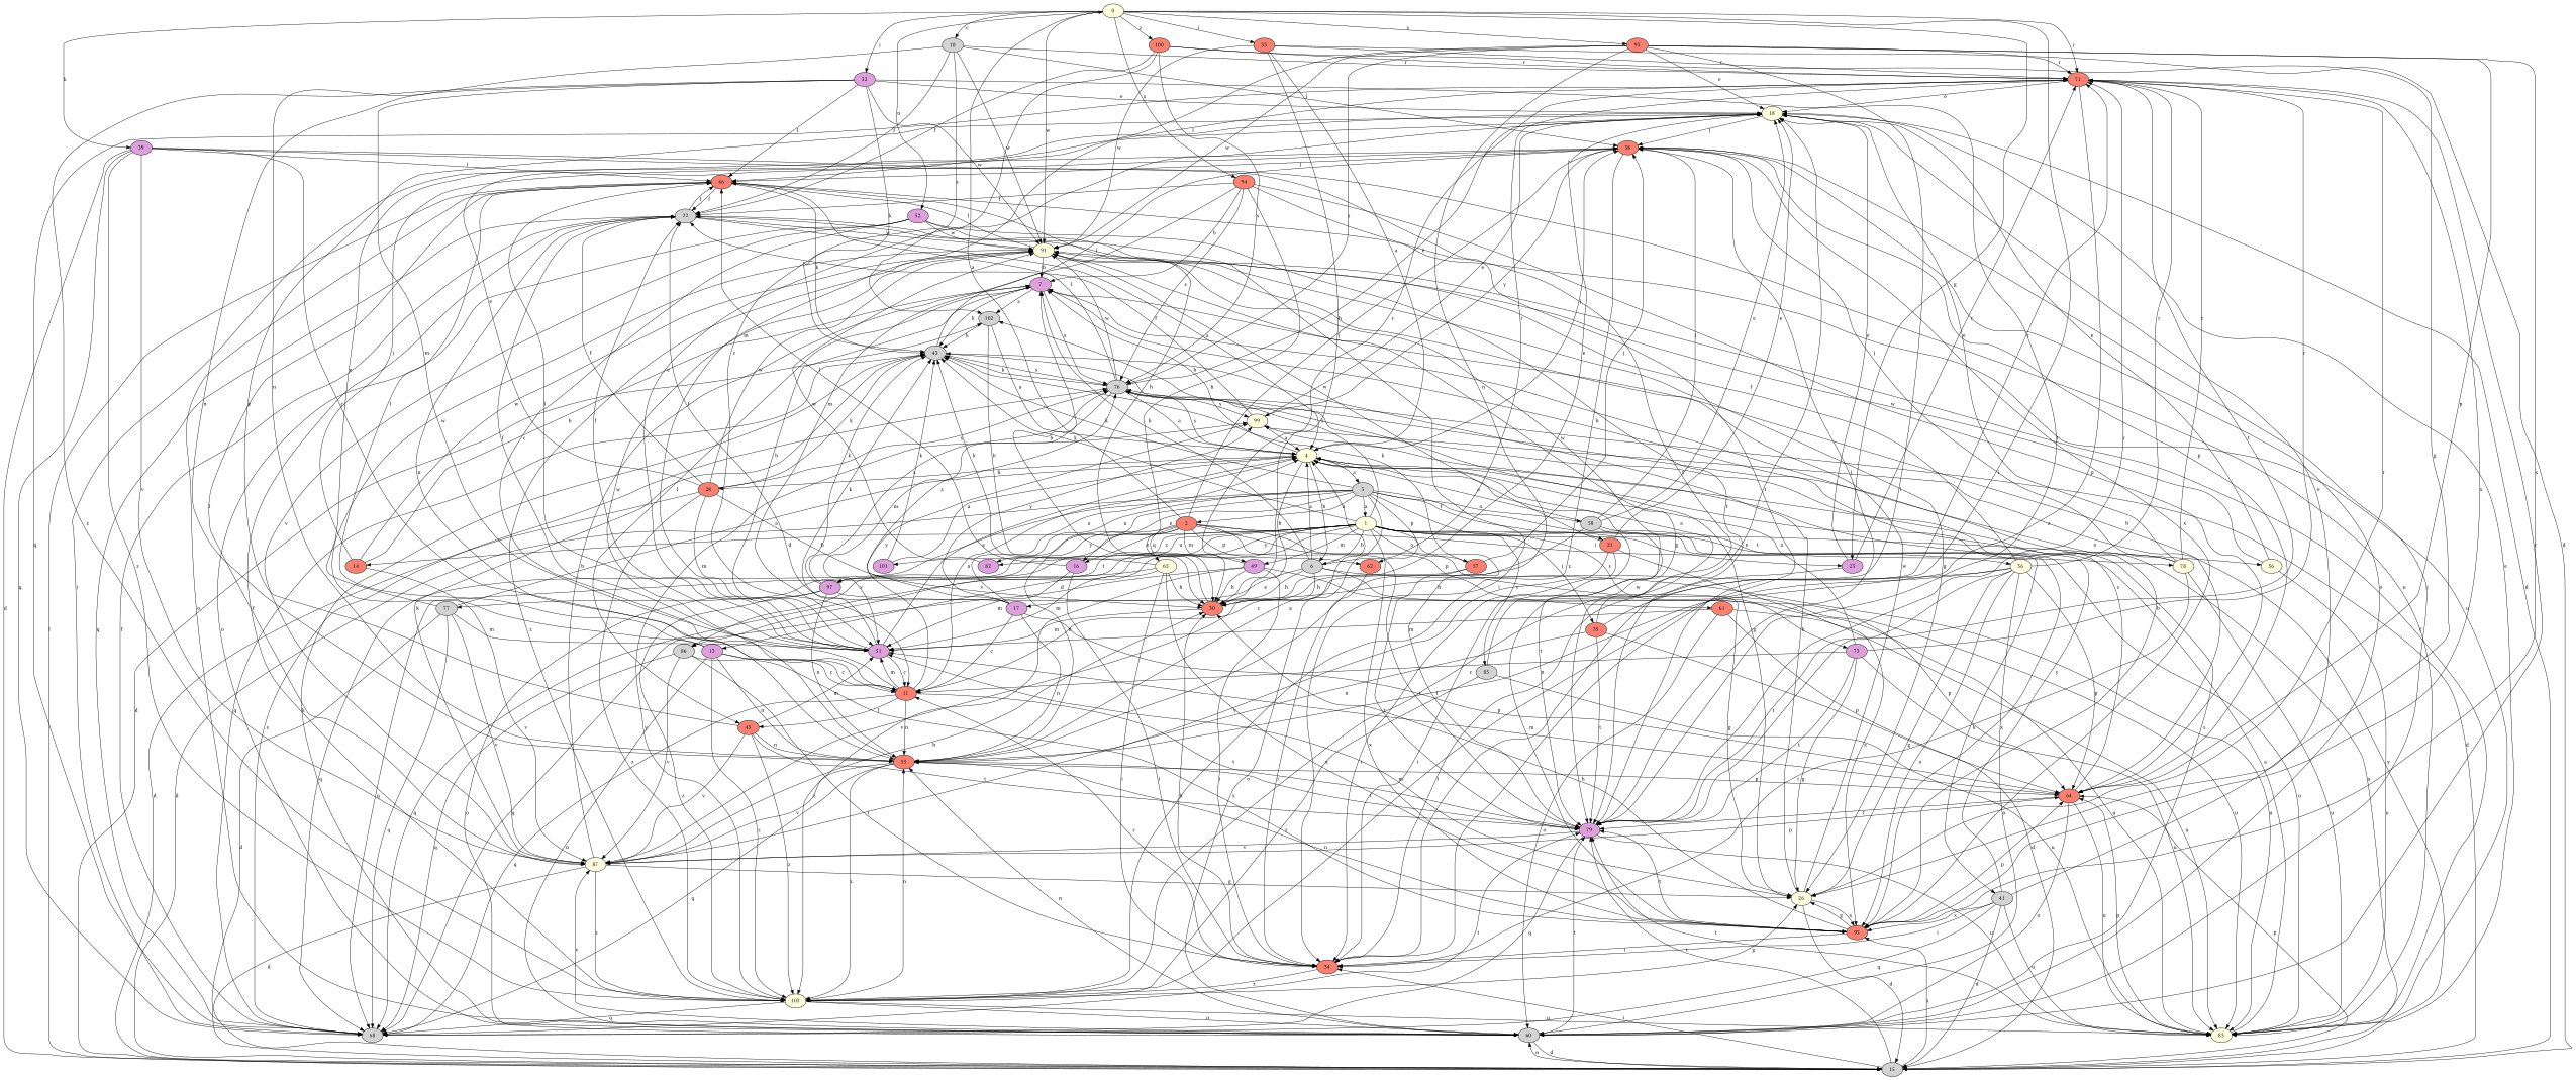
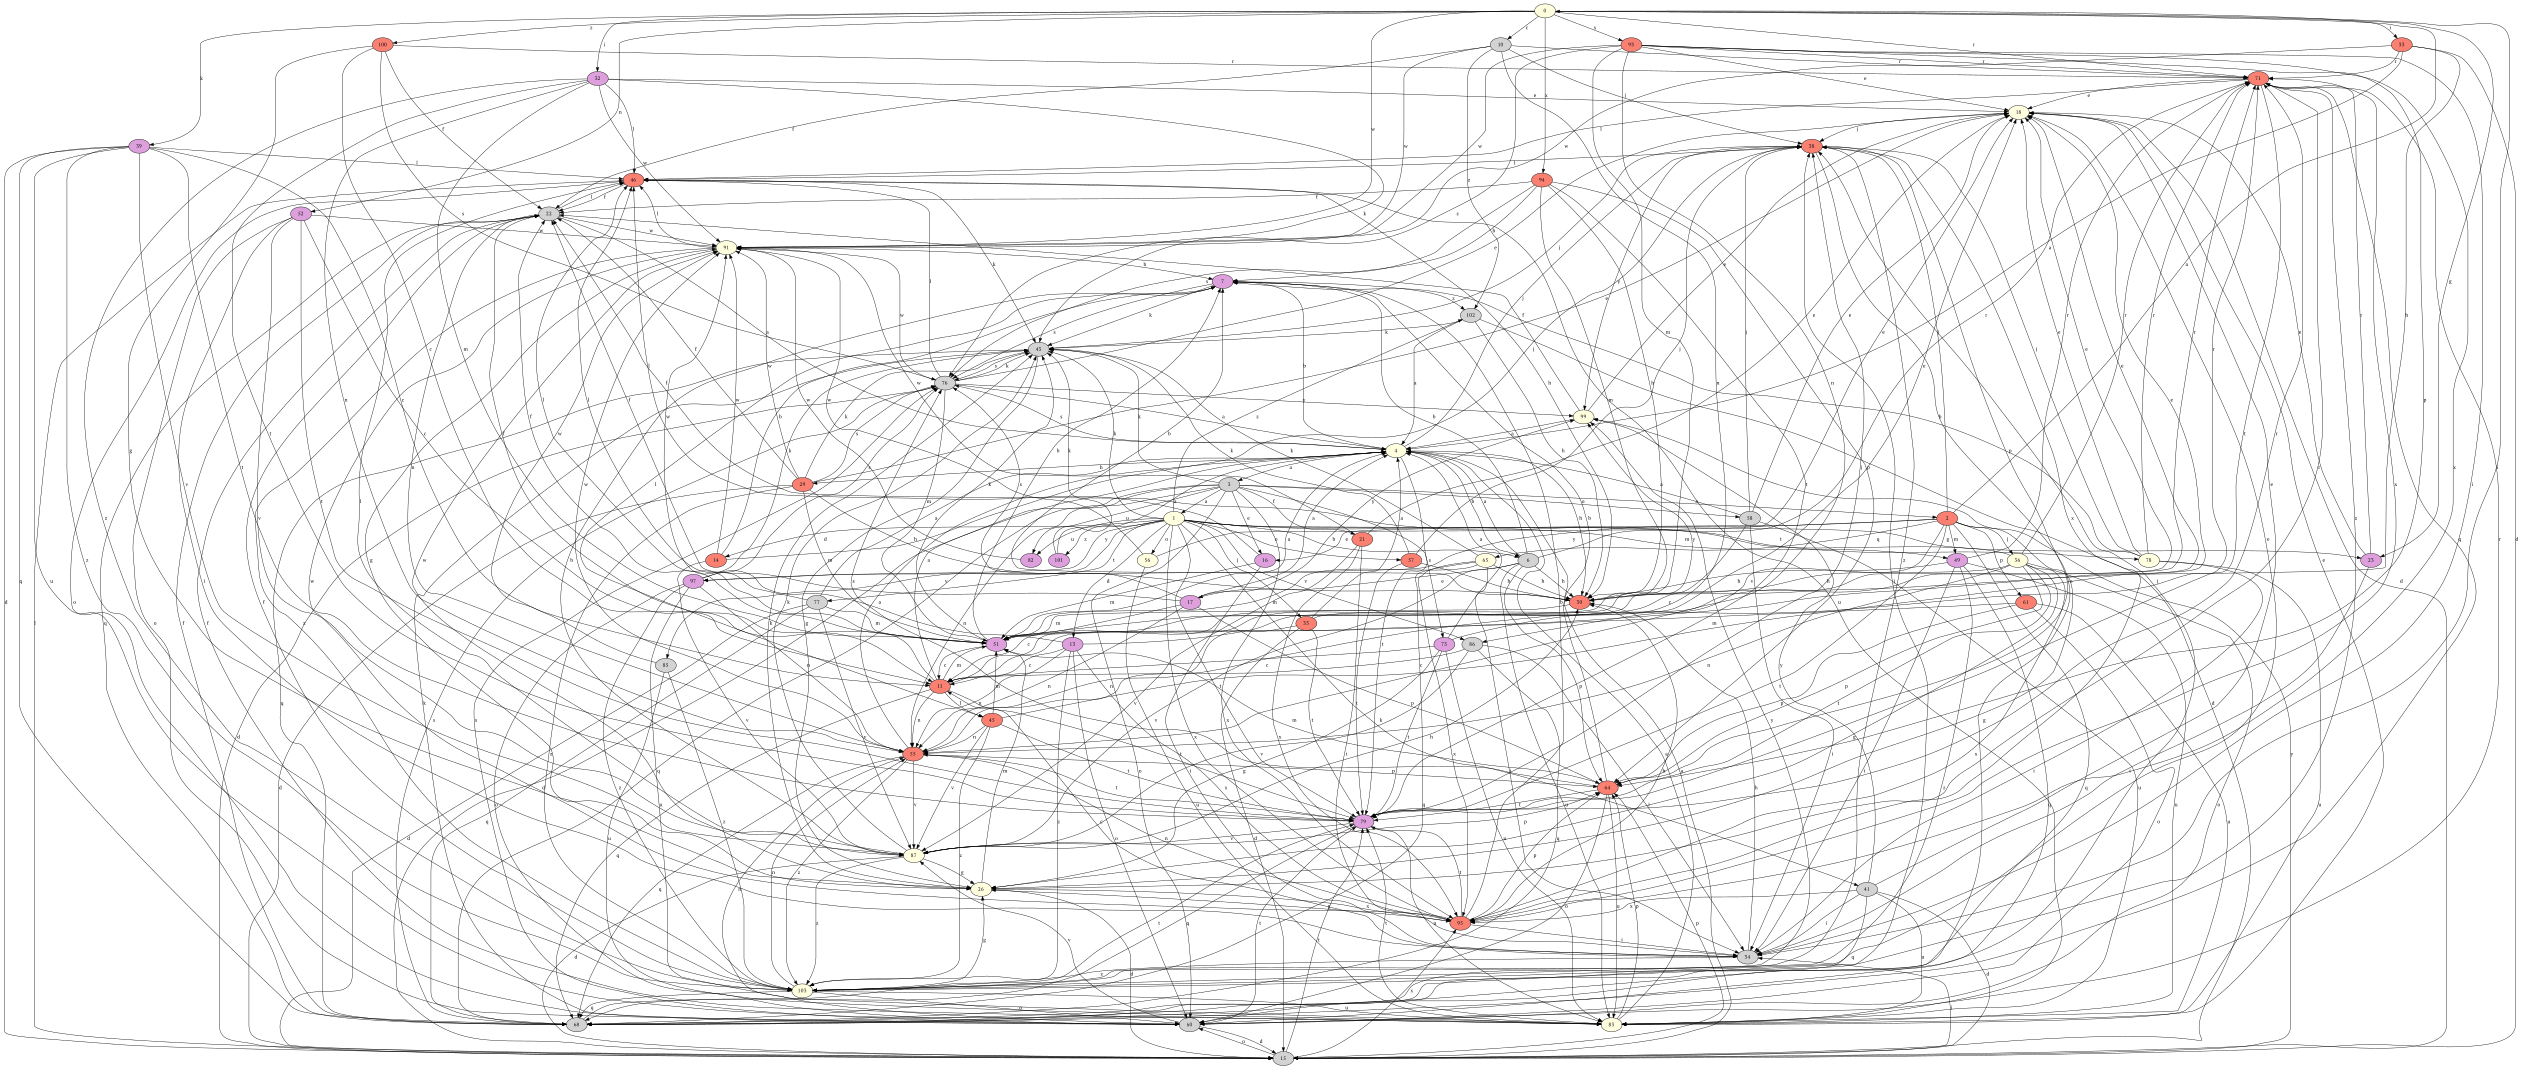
  strict digraph {
    fontname="PT Serif"
    node [fillcolor=salmon fontname="PT Serif" style=filled]
    edge [fontname="PT Serif"]
    0 [fillcolor=lightyellow]
    10 [fillcolor=lightgrey]
    23 [fillcolor=plum]
    32 [fillcolor=plum]
    33
-   34
+   34 [fillcolor=lightgrey]
    39 [fillcolor=plum]
    52 [fillcolor=plum]
    71
    91 [fillcolor=lightyellow]
    93
    94
    100
    102 [fillcolor=lightgrey]
    38
    55
    22 [fillcolor=lightgrey]
    18 [fillcolor=lightyellow]
    43 [fillcolor=lightgrey]
    79 [fillcolor=plum]
    51 [fillcolor=plum]
    46
    103 [fillcolor=lightyellow]
    15 [fillcolor=lightgrey]
    4 [fillcolor=lightyellow]
    30
    11
    68 [fillcolor=lightgrey]
    83 [fillcolor=lightyellow]
    87 [fillcolor=lightyellow]
    60 [fillcolor=lightgrey]
    95
    26 [fillcolor=lightyellow]
    7 [fillcolor=plum]
    76 [fillcolor=lightgrey]
    64
    1 [fillcolor=lightyellow]
    6 [fillcolor=lightgrey]
    13 [fillcolor=plum]
    14
    35
    41 [fillcolor=lightgrey]
    49 [fillcolor=plum]
    56 [fillcolor=lightyellow]
    57
    77 [fillcolor=lightgrey]
    78 [fillcolor=lightyellow]
    82 [fillcolor=plum]
    85 [fillcolor=lightgrey]
    86 [fillcolor=lightgrey]
    97 [fillcolor=plum]
    101 [fillcolor=plum]
    17 [fillcolor=plum]
    99 [fillcolor=lightyellow]
    2
    16 [fillcolor=plum]
    36 [fillcolor=lightyellow]
    61
-   62
    65 [fillcolor=lightyellow]
    3 [fillcolor=lightgrey]
    21
    58 [fillcolor=lightgrey]
    73 [fillcolor=plum]
-   28
+   28 [label=29]
    45
    0 -> 10 [label=c]
    0 -> 23 [label=g]
    0 -> 32 [label=i]
    0 -> 33 [label=i]
    0 -> 34 [label=i]
    0 -> 39 [label=k]
    0 -> 52 [label=n]
    0 -> 71 [label=r]
    0 -> 91 [label=w]
    0 -> 93 [label=x]
    0 -> 94 [label=x]
    0 -> 100 [label=z]
    10 -> 71 [label=r]
    10 -> 91 [label=w]
    10 -> 102 [label=z]
    10 -> 38 [label=j]
    10 -> 55 [label=n]
    10 -> 22 [label=f]
    23 -> 34 [label=i]
    23 -> 71 [label=r]
    23 -> 18 [label=e]
    32 -> 91 [label=w]
    32 -> 55 [label=n]
    32 -> 18 [label=e]
    32 -> 43 [label=k]
    32 -> 79 [label=t]
    32 -> 51 [label=m]
    32 -> 46 [label=l]
    32 -> 103 [label=z]
    33 -> 71 [label=r]
    33 -> 91 [label=w]
    33 -> 15 [label=d]
    33 -> 4 [label=a]
    33 -> 30 [label=h]
    34 -> 103 [label=z]
    34 -> 30 [label=h]
    34 -> 11 [label=c]
    39 -> 79 [label=t]
    39 -> 46 [label=l]
    39 -> 103 [label=z]
    39 -> 15 [label=d]
    39 -> 11 [label=c]
    39 -> 68 [label=q]
    39 -> 83 [label=u]
    39 -> 87 [label=v]
    52 -> 34 [label=i]
    52 -> 91 [label=w]
    52 -> 79 [label=t]
    52 -> 11 [label=c]
    52 -> 87 [label=v]
    52 -> 60 [label=o]
    71 -> 18 [label=e]
    71 -> 79 [label=t]
    71 -> 46 [label=l]
    71 -> 103 [label=z]
    71 -> 68 [label=q]
    71 -> 95 [label=x]
    91 -> 46 [label=l]
    91 -> 103 [label=z]
    91 -> 26 [label=g]
    91 -> 7 [label=b]
    93 -> 34 [label=i]
    93 -> 71 [label=r]
    93 -> 91 [label=w]
    93 -> 55 [label=n]
    93 -> 18 [label=e]
    93 -> 51 [label=m]
    93 -> 95 [label=x]
    93 -> 76 [label=s]
    93 -> 64 [label=p]
    94 -> 22 [label=f]
    94 -> 79 [label=t]
    94 -> 51 [label=m]
    94 -> 30 [label=h]
    94 -> 7 [label=b]
    94 -> 76 [label=s]
    94 -> 64 [label=p]
    100 -> 71 [label=r]
    100 -> 22 [label=f]
    100 -> 11 [label=c]
    100 -> 26 [label=g]
    100 -> 76 [label=s]
    102 -> 43 [label=k]
-   15 -> 102 [label=d]
+   102 -> 15 [label=d]
    102 -> 4 [label=a]
    102 -> 30 [label=h]
    38 -> 46 [label=l]
    38 -> 103 [label=z]
    38 -> 60 [label=o]
    38 -> 95 [label=x]
    38 -> 64 [label=p]
    38 -> 99 [label=y]
    55 -> 91 [label=w]
    55 -> 79 [label=t]
    55 -> 103 [label=z]
    55 -> 4 [label=a]
    55 -> 68 [label=q]
    55 -> 87 [label=v]
    55 -> 64 [label=p]
    22 -> 91 [label=w]
    22 -> 55 [label=n]
    22 -> 46 [label=l]
    22 -> 4 [label=a]
    22 -> 68 [label=q]
    18 -> 38 [label=j]
    18 -> 15 [label=d]
    43 -> 38 [label=j]
    43 -> 68 [label=q]
    43 -> 26 [label=g]
    43 -> 76 [label=s]
    79 -> 71 [label=r]
    79 -> 38 [label=j]
    79 -> 68 [label=q]
    79 -> 83 [label=u]
    79 -> 87 [label=v]
    51 -> 22 [label=f]
    51 -> 18 [label=e]
    51 -> 43 [label=k]
    51 -> 46 [label=l]
    51 -> 4 [label=a]
    51 -> 11 [label=c]
    51 -> 7 [label=b]
    46 -> 22 [label=f]
    46 -> 43 [label=k]
    46 -> 30 [label=h]
    46 -> 83 [label=u]
    46 -> 60 [label=o]
    103 -> 55 [label=n]
    103 -> 22 [label=f]
    103 -> 18 [label=e]
    103 -> 68 [label=q]
    103 -> 83 [label=u]
    103 -> 60 [label=o]
    103 -> 26 [label=g]
    103 -> 99 [label=y]
    15 -> 34 [label=i]
    15 -> 79 [label=t]
    15 -> 46 [label=l]
    15 -> 4 [label=a]
    15 -> 60 [label=o]
    15 -> 95 [label=x]
    15 -> 64 [label=p]
    15 -> 99 [label=y]
    4 -> 38 [label=j]
    4 -> 79 [label=t]
    4 -> 30 [label=h]
    4 -> 7 [label=b]
    4 -> 76 [label=s]
    4 -> 6 [label=b]
    4 -> 3 [label=a]
    4 -> 28 [label=h]
    30 -> 18 [label=e]
    30 -> 51 [label=m]
    30 -> 7 [label=b]
    11 -> 55 [label=n]
    11 -> 22 [label=f]
    11 -> 79 [label=t]
    11 -> 51 [label=m]
    11 -> 4 [label=a]
    11 -> 68 [label=q]
    11 -> 99 [label=y]
    11 -> 45 [label=l]
    68 -> 38 [label=j]
    68 -> 22 [label=f]
    68 -> 79 [label=t]
    68 -> 76 [label=s]
    83 -> 22 [label=f]
    83 -> 18 [label=e]
    83 -> 79 [label=t]
    83 -> 4 [label=a]
    83 -> 64 [label=p]
    87 -> 43 [label=k]
    87 -> 46 [label=l]
    87 -> 103 [label=z]
    87 -> 15 [label=d]
    87 -> 30 [label=h]
    87 -> 26 [label=g]
    87 -> 7 [label=b]
    87 -> 64 [label=p]
    60 -> 71 [label=r]
    60 -> 38 [label=j]
    60 -> 55 [label=n]
    60 -> 43 [label=k]
    60 -> 79 [label=t]
    60 -> 15 [label=d]
    60 -> 87 [label=v]
    60 -> 76 [label=s]
    95 -> 34 [label=i]
    95 -> 91 [label=w]
    95 -> 55 [label=n]
    95 -> 79 [label=t]
    95 -> 30 [label=h]
    95 -> 26 [label=g]
    95 -> 7 [label=b]
    95 -> 64 [label=p]
    26 -> 71 [label=r]
    26 -> 91 [label=w]
    26 -> 43 [label=k]
    26 -> 51 [label=m]
    26 -> 15 [label=d]
    26 -> 95 [label=x]
    7 -> 102 [label=z]
    7 -> 43 [label=k]
    7 -> 76 [label=s]
    7 -> 45 [label=l]
    76 -> 91 [label=w]
    76 -> 18 [label=e]
    76 -> 43 [label=k]
    76 -> 51 [label=m]
    76 -> 46 [label=l]
    76 -> 15 [label=d]
    76 -> 4 [label=a]
    76 -> 99 [label=y]
    64 -> 79 [label=t]
    64 -> 51 [label=m]
    64 -> 83 [label=u]
    64 -> 60 [label=o]
    64 -> 7 [label=b]
    64 -> 76 [label=s]
    1 -> 23 [label=g]
    1 -> 102 [label=z]
    1 -> 43 [label=k]
    1 -> 79 [label=t]
    1 -> 95 [label=x]
    1 -> 6 [label=b]
    1 -> 13 [label=d]
    1 -> 14 [label=d]
    1 -> 35 [label=j]
    1 -> 41 [label=k]
    1 -> 49 [label=m]
    1 -> 56 [label=o]
    1 -> 57 [label=o]
    1 -> 77 [label=t]
    1 -> 78 [label=t]
    1 -> 82 [label=u]
    1 -> 85 [label=v]
    1 -> 86 [label=v]
    1 -> 97 [label=y]
    1 -> 101 [label=z]
    6 -> 71 [label=r]
    6 -> 4 [label=a]
    6 -> 30 [label=h]
    6 -> 83 [label=u]
    6 -> 87 [label=v]
    6 -> 7 [label=b]
    6 -> 64 [label=p]
    6 -> 17 [label=e]
    13 -> 55 [label=n]
    13 -> 18 [label=e]
    13 -> 46 [label=l]
    13 -> 103 [label=z]
    13 -> 11 [label=c]
    13 -> 60 [label=o]
    13 -> 95 [label=x]
    14 -> 91 [label=w]
    14 -> 38 [label=j]
    14 -> 87 [label=v]
    14 -> 7 [label=b]
    35 -> 71 [label=r]
    35 -> 55 [label=n]
    35 -> 79 [label=t]
    35 -> 15 [label=d]
    35 -> 4 [label=a]
    41 -> 34 [label=i]
    41 -> 18 [label=e]
    41 -> 15 [label=d]
    41 -> 68 [label=q]
    41 -> 83 [label=u]
    41 -> 95 [label=x]
    41 -> 99 [label=y]
    49 -> 34 [label=i]
    49 -> 71 [label=r]
    49 -> 103 [label=z]
    49 -> 30 [label=h]
    49 -> 68 [label=q]
    49 -> 83 [label=u]
    56 -> 91 [label=w]
    56 -> 18 [label=e]
    56 -> 83 [label=u]
    57 -> 38 [label=j]
    57 -> 43 [label=k]
    57 -> 79 [label=t]
    57 -> 30 [label=h]
    77 -> 91 [label=w]
    77 -> 51 [label=m]
    77 -> 15 [label=d]
    77 -> 4 [label=a]
    77 -> 68 [label=q]
    77 -> 87 [label=v]
    78 -> 34 [label=i]
    78 -> 71 [label=r]
    78 -> 38 [label=j]
    78 -> 18 [label=e]
    78 -> 83 [label=u]
    78 -> 7 [label=b]
    82 -> 91 [label=w]
    85 -> 91 [label=w]
    85 -> 103 [label=z]
    85 -> 83 [label=u]
    86 -> 34 [label=i]
    86 -> 11 [label=c]
    86 -> 68 [label=q]
    86 -> 87 [label=v]
    97 -> 55 [label=n]
    97 -> 43 [label=k]
    97 -> 103 [label=z]
    97 -> 83 [label=u]
    97 -> 60 [label=o]
    97 -> 76 [label=s]
    101 -> 43 [label=k]
    101 -> 4 [label=a]
    17 -> 55 [label=n]
    17 -> 22 [label=f]
    17 -> 4 [label=a]
    17 -> 11 [label=c]
    17 -> 76 [label=s]
    17 -> 64 [label=p]
    17 -> 99 [label=y]
    99 -> 22 [label=f]
    99 -> 18 [label=e]
    99 -> 4 [label=a]
    2 -> 0 [label=a]
    2 -> 38 [label=j]
    2 -> 79 [label=t]
    2 -> 68 [label=q]
    2 -> 26 [label=g]
    2 -> 49 [label=m]
    2 -> 86 [label=v]
    2 -> 97 [label=y]
    2 -> 16 [label=e]
    2 -> 36 [label=j]
    2 -> 61 [label=p]
-   2 -> 62 [label=p]
    2 -> 65 [label=q]
    16 -> 34 [label=i]
    16 -> 51 [label=m]
    16 -> 46 [label=l]
    36 -> 71 [label=r]
    36 -> 55 [label=n]
    36 -> 22 [label=f]
    36 -> 79 [label=t]
    36 -> 30 [label=h]
    36 -> 60 [label=o]
    36 -> 95 [label=x]
    36 -> 26 [label=g]
    36 -> 64 [label=p]
    61 -> 51 [label=m]
    61 -> 83 [label=u]
    61 -> 60 [label=o]
    61 -> 64 [label=p]
-   62 -> 34 [label=i]
    65 -> 34 [label=i]
    65 -> 43 [label=k]
    65 -> 51 [label=m]
    65 -> 30 [label=h]
    65 -> 68 [label=q]
    65 -> 95 [label=x]
    3 -> 55 [label=n]
    3 -> 43 [label=k]
    3 -> 15 [label=d]
    3 -> 68 [label=q]
    3 -> 60 [label=o]
    3 -> 95 [label=x]
    3 -> 1 [label=a]
    3 -> 82 [label=u]
    3 -> 2 [label=a]
    3 -> 16 [label=e]
-   3 -> 62 [label=p]
    3 -> 21 [label=f]
    3 -> 58 [label=o]
    3 -> 73 [label=s]
    21 -> 34 [label=i]
    21 -> 91 [label=w]
    21 -> 18 [label=e]
    21 -> 87 [label=v]
    21 -> 95 [label=x]
    58 -> 34 [label=i]
    58 -> 38 [label=j]
    58 -> 18 [label=e]
    58 -> 4 [label=a]
    58 -> 11 [label=c]
    58 -> 83 [label=u]
    73 -> 71 [label=r]
    73 -> 79 [label=t]
    73 -> 4 [label=a]
    73 -> 11 [label=c]
    73 -> 83 [label=u]
    73 -> 26 [label=g]
    28 -> 91 [label=w]
    28 -> 22 [label=f]
    28 -> 18 [label=e]
    28 -> 43 [label=k]
    28 -> 51 [label=m]
    28 -> 103 [label=z]
    28 -> 15 [label=d]
    28 -> 30 [label=h]
    28 -> 76 [label=s]
    45 -> 55 [label=n]
    45 -> 18 [label=e]
    45 -> 79 [label=t]
    45 -> 51 [label=m]
    45 -> 103 [label=z]
    45 -> 87 [label=v]
  }
